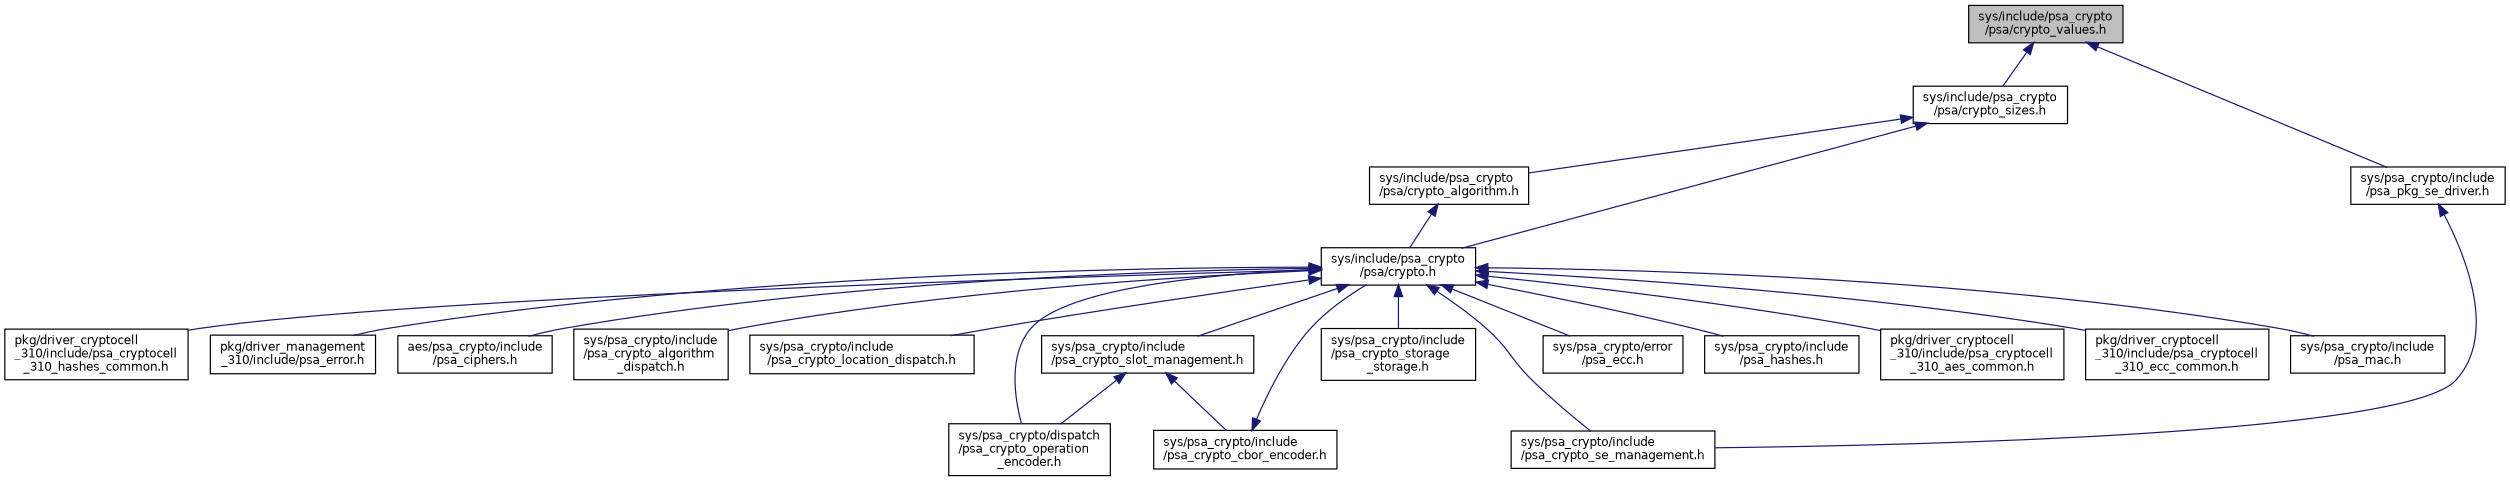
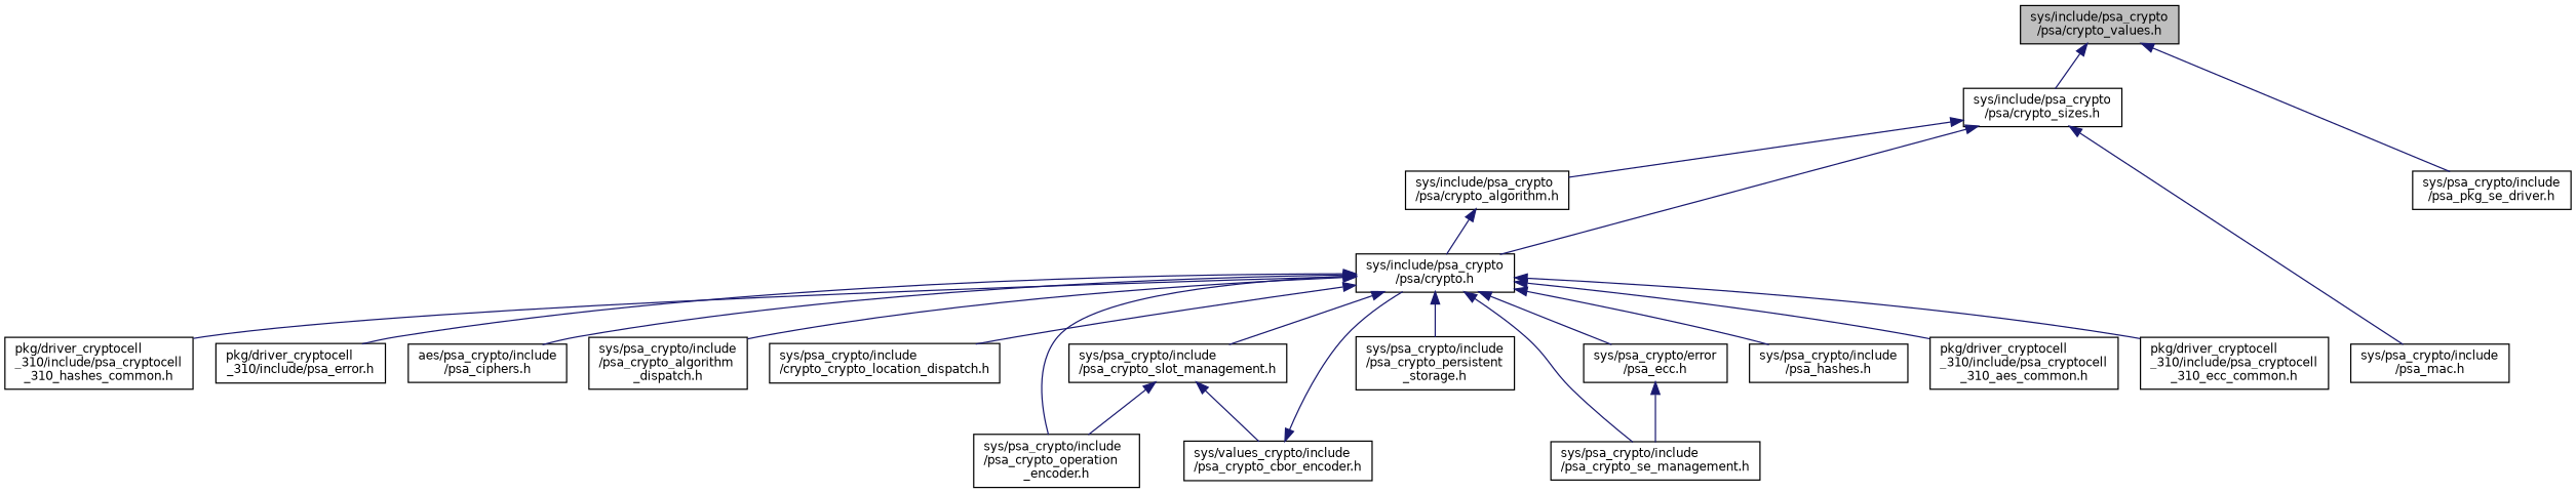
  digraph {
    node [color=black fillcolor=white fontname=Helvetica fontsize=10 shape=record style=filled]
    edge [color=midnightblue dir=back fontname=Helvetica fontsize=10 labelfontname=Helvetica labelfontsize=10 style=solid]
    n1 [fillcolor=grey75 fontcolor=black height=0.2 label="sys/include/psa_crypto\l/psa/crypto_values.h" width=0.4]
    n2 [height=0.2 label="sys/include/psa_crypto\l/psa/crypto_sizes.h" width=0.4]
    n3 [height=0.2 label="sys/psa_crypto/include\l/psa_pkg_se_driver.h" width=0.4]
    n4 [height=0.2 label="sys/include/psa_crypto\l/psa/crypto.h" width=0.4]
    n5 [height=0.2 label="pkg/driver_cryptocell\l_310/include/psa_cryptocell\l_310_aes_common.h" width=0.4]
    n6 [height=0.2 label="pkg/driver_cryptocell\l_310/include/psa_cryptocell\l_310_ecc_common.h" width=0.4]
    n7 [height=0.2 label="pkg/driver_cryptocell\l_310/include/psa_cryptocell\l_310_hashes_common.h" width=0.4]
-   n8 [height=0.2 label="pkg/driver_management\l_310/include/psa_error.h" width=0.4]
+   n8 [height=0.2 label="pkg/driver_cryptocell\l_310/include/psa_error.h" width=0.4]
    n9 [height=0.2 label="aes/psa_crypto/include\l/psa_ciphers.h" width=0.4]
    n10 [height=0.2 label="sys/psa_crypto/include\l/psa_crypto_algorithm\l_dispatch.h" width=0.4]
-   n11 [height=0.2 label="sys/psa_crypto/include\l/psa_crypto_location_dispatch.h" width=0.4]
-   n12 [height=0.2 label="sys/psa_crypto/dispatch\l/psa_crypto_operation\l_encoder.h" width=0.4]
-   n13 [height=0.2 label="sys/psa_crypto/include\l/psa_crypto_storage\l_storage.h" width=0.4]
+   n11 [height=0.2 label="sys/psa_crypto/include\l/crypto_crypto_location_dispatch.h" width=0.4]
+   n12 [height=0.2 label="sys/psa_crypto/include\l/psa_crypto_operation\l_encoder.h" width=0.4]
+   n13 [height=0.2 label="sys/psa_crypto/include\l/psa_crypto_persistent\l_storage.h" width=0.4]
    n14 [height=0.2 label="sys/psa_crypto/include\l/psa_crypto_se_management.h" width=0.4]
    n15 [height=0.2 label="sys/psa_crypto/include\l/psa_crypto_slot_management.h" width=0.4]
    n16 [height=0.2 label="sys/psa_crypto/error\l/psa_ecc.h" width=0.4]
    n17 [height=0.2 label="sys/psa_crypto/include\l/psa_hashes.h" width=0.4]
    n18 [height=0.2 label="sys/psa_crypto/include\l/psa_mac.h" width=0.4]
    n19 [height=0.2 label="sys/include/psa_crypto\l/psa/crypto_algorithm.h" width=0.4]
-   n20 [height=0.2 label="sys/psa_crypto/include\l/psa_crypto_cbor_encoder.h" width=0.4]
+   n20 [height=0.2 label="sys/values_crypto/include\l/psa_crypto_cbor_encoder.h" width=0.4]
    n1 -> n2
    n1 -> n3
    n2 -> n4
    n2 -> n19
-   n3 -> n14
+   n16 -> n14
    n4 -> n5
    n4 -> n6
    n4 -> n7
    n4 -> n8
    n4 -> n9
    n4 -> n10
    n4 -> n11
    n4 -> n12
    n4 -> n13
    n4 -> n14
    n4 -> n15
    n4 -> n16
    n4 -> n17
-   n4 -> n18
+   n2 -> n18
    n15 -> n12
    n15 -> n20
    n19 -> n4
    n20 -> n4
  }
